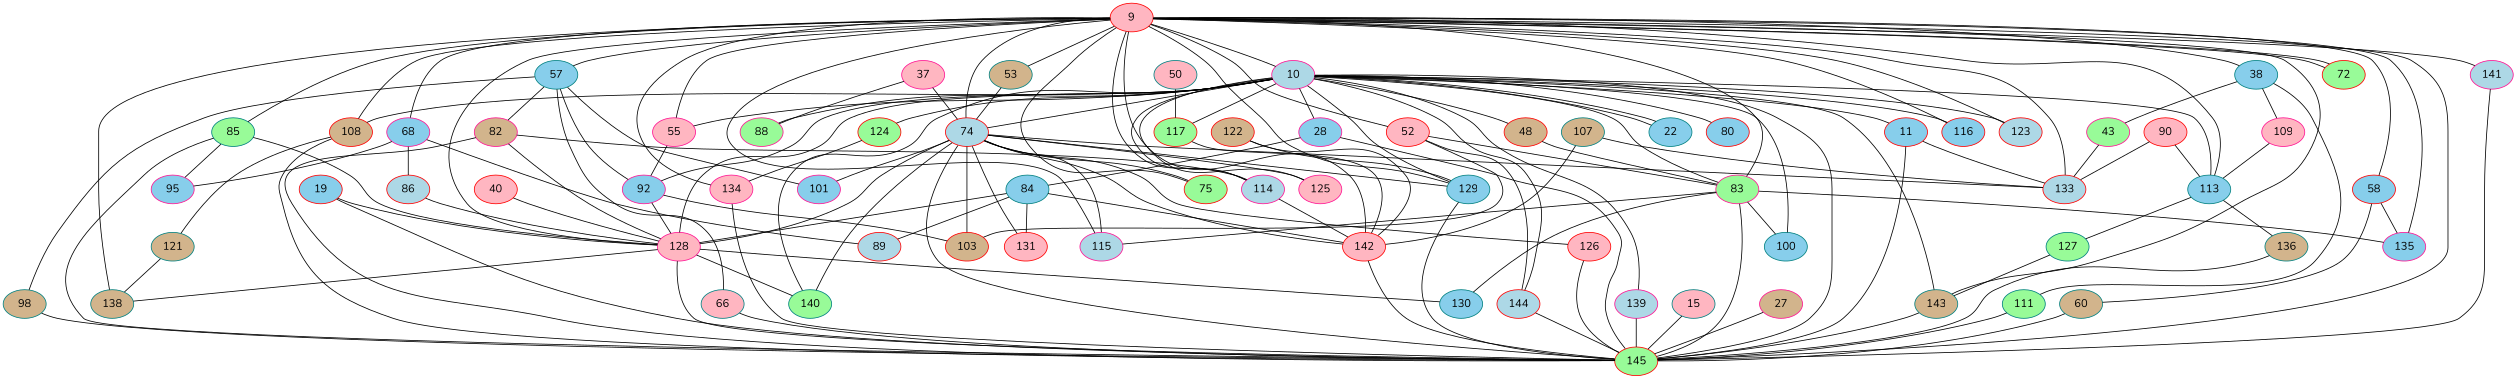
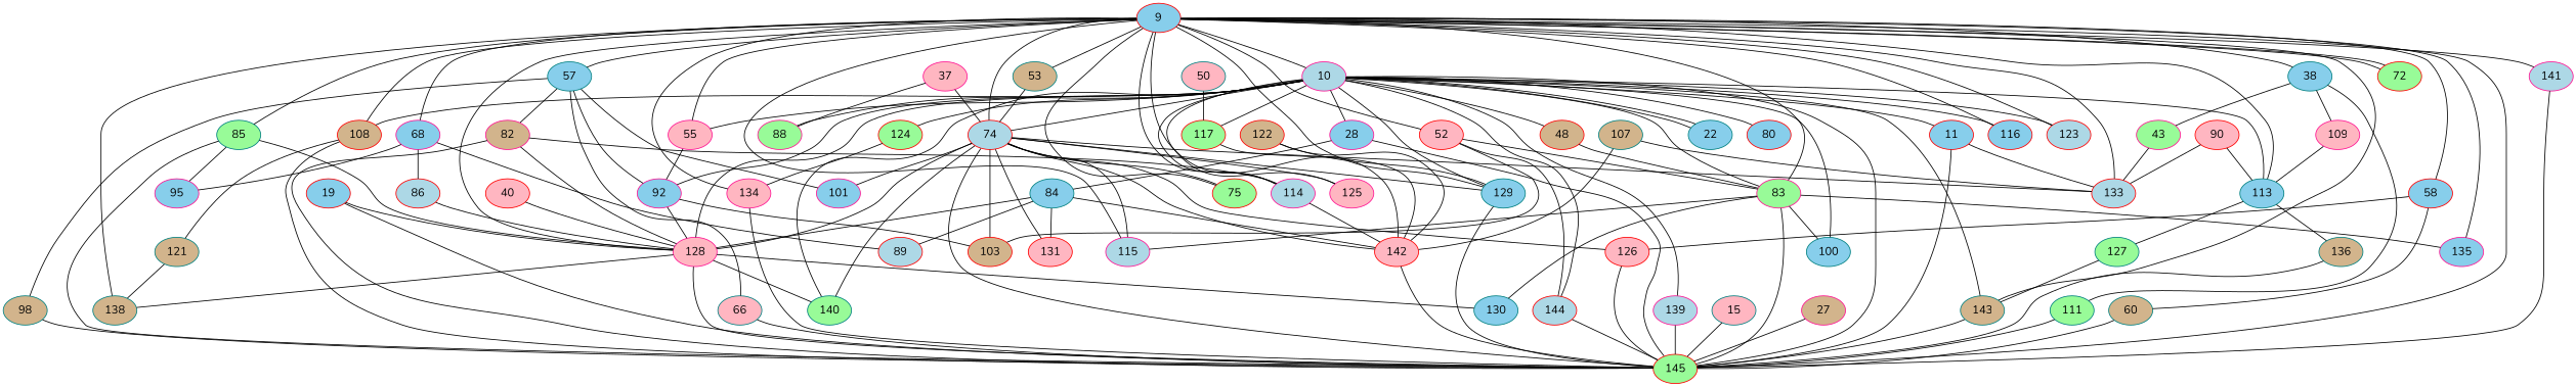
  graph {
    fontname=Nunito
    node [color=red fillcolor=skyblue fontname=Nunito style=filled]
    edge [fontname=Nunito]
-   9 [fillcolor=lightpink super="+8"]
+   9 [super="+8"]
    10 [color=deeppink fillcolor=lightblue super="+2"]
    38 [color=teal]
    52 [fillcolor=lightpink super="+26"]
    53 [color=teal fillcolor=tan]
    55 [color=deeppink fillcolor=lightpink super="+32+23"]
    57 [color=teal super="+12"]
    58
    68 [color=deeppink super="+51"]
    72 [fillcolor=palegreen]
    74 [fillcolor=lightblue super="+24+6"]
    75 [fillcolor=palegreen]
    83 [color=deeppink fillcolor=palegreen super="+14+54+76"]
    85 [color=teal fillcolor=palegreen super="+81"]
    108 [fillcolor=tan super="+87"]
    113 [color=teal super="+34+104"]
    114 [color=deeppink fillcolor=lightblue super="+97+102"]
    115 [color=deeppink fillcolor=lightblue super="+17"]
    116
    123 [fillcolor=lightblue]
    128 [color=deeppink fillcolor=lightpink super="+20+7+62"]
    129 [color=teal super="+31+63+120"]
    133 [fillcolor=lightblue super="+112"]
    134 [color=deeppink fillcolor=lightpink super="+93"]
    135 [color=deeppink]
    138 [color=teal fillcolor=tan super="+65+73"]
    141 [color=deeppink fillcolor=lightblue super="+78"]
    142 [fillcolor=lightpink super="+105+137"]
    143 [color=teal fillcolor=tan super="+91"]
    145 [fillcolor=palegreen super="+29+39+132+96+4"]
    11
    22 [color=teal]
    28 [color=deeppink]
    48 [fillcolor=tan]
    80
    88 [color=deeppink fillcolor=palegreen]
    92 [color=deeppink super="+30+45"]
    100 [color=teal]
    117 [fillcolor=palegreen super="+16+110"]
    124 [fillcolor=palegreen]
    125 [color=deeppink fillcolor=lightpink]
    139 [color=deeppink fillcolor=lightblue]
    140 [color=teal fillcolor=palegreen super="+119"]
    144 [fillcolor=lightblue super="+21"]
    43 [color=deeppink fillcolor=palegreen]
    109 [color=deeppink fillcolor=lightpink]
    111 [color=teal fillcolor=palegreen super="+106"]
    103 [fillcolor=tan super="+99+79"]
    66 [color=teal fillcolor=lightpink]
    82 [color=deeppink fillcolor=tan super="+42+41"]
    98 [color=teal fillcolor=tan]
    101 [color=deeppink]
    60 [color=teal fillcolor=tan super="+59"]
    126 [fillcolor=lightpink super="+33"]
    86 [fillcolor=lightblue]
    89 [fillcolor=lightblue]
    95 [color=deeppink]
    131 [fillcolor=lightpink]
    130 [color=teal]
    121 [color=teal fillcolor=tan]
    127 [color=teal fillcolor=palegreen]
    136 [color=teal fillcolor=tan]
    84 [color=teal super="+77"]
    15 [color=teal fillcolor=lightpink]
    19
    27 [color=deeppink fillcolor=tan]
    37 [color=deeppink fillcolor=lightpink]
    50 [color=teal fillcolor=lightpink]
    40 [fillcolor=lightpink]
    90 [fillcolor=lightpink]
    107 [color=teal fillcolor=tan]
    122 [fillcolor=tan]
    9 -- 10 [weight=4]
    9 -- 38 [weight=2]
    9 -- 52
    9 -- 53
    9 -- 55
    9 -- 57 [weight=3]
    9 -- 58 [weight=2]
    9 -- 68 [weight=2]
    9 -- 72
    9 -- 72
    9 -- 74 [weight=5]
    9 -- 75
    9 -- 83
    9 -- 85
    9 -- 108
    9 -- 113 [weight=2]
    9 -- 114 [weight=2]
    9 -- 115
    9 -- 116
    9 -- 123
    9 -- 128 [weight=6]
    9 -- 129
    9 -- 133 [weight=3]
    9 -- 134 [weight=2]
    9 -- 135
    9 -- 138 [weight=3]
    9 -- 141
    9 -- 142 [weight=2]
    9 -- 143 [weight=2]
    9 -- 145 [weight=5]
    10 -- 55 [weight=3]
    10 -- 74 [weight=4]
    10 -- 83
    10 -- 108 [weight=2]
    10 -- 113 [weight=3]
    10 -- 114 [weight=4]
    10 -- 116
    10 -- 123
    10 -- 128 [weight=5]
    10 -- 129 [weight=2]
    10 -- 143
    10 -- 145 [weight=4]
    10 -- 11
    10 -- 22
    10 -- 22
    10 -- 28
    10 -- 48
    10 -- 80 [weight=2]
    10 -- 88
    10 -- 92
    10 -- 100
    10 -- 117 [weight=2]
    10 -- 124
    10 -- 125
    10 -- 139
    10 -- 140
    10 -- 144
    38 -- 43
    38 -- 109
    38 -- 111
    52 -- 83
    52 -- 144
    52 -- 103
    53 -- 74
    55 -- 92
    57 -- 92
    57 -- 66
    57 -- 82
    57 -- 98
    57 -- 101
    58 -- 60
-   58 -- 135
+   58 -- 126
    68 -- 86
    68 -- 89
    68 -- 95
    74 -- 75
    74 -- 115
    74 -- 128 [weight=4]
    74 -- 129 [weight=2]
    74 -- 133 [weight=2]
    74 -- 142
    74 -- 145 [weight=7]
    74 -- 125
    74 -- 140
    74 -- 103 [weight=3]
    74 -- 101
    74 -- 126
    74 -- 131
    83 -- 115
    83 -- 135
    83 -- 145 [weight=5]
    83 -- 100
    83 -- 130
    85 -- 128
    85 -- 145
    85 -- 95
    108 -- 145
    108 -- 121
    113 -- 127
    113 -- 136
    114 -- 142 [weight=2]
    128 -- 138
    128 -- 145 [weight=7]
    128 -- 140
    128 -- 130
    129 -- 145
    134 -- 145
    141 -- 145
    142 -- 145
    143 -- 145
    11 -- 133
    11 -- 145
    28 -- 145
    28 -- 84
    48 -- 83
    92 -- 128
    92 -- 103
    117 -- 142
    124 -- 134
    139 -- 145
    144 -- 145 [weight=2]
    43 -- 133
    109 -- 113
    111 -- 145 [weight=2]
    66 -- 145
    82 -- 114
    82 -- 128
    82 -- 145
    98 -- 145
    60 -- 145 [weight=2]
    126 -- 145
    86 -- 128
    121 -- 138
    127 -- 143
    136 -- 145
    84 -- 128 [weight=2]
    84 -- 142
    84 -- 89
    84 -- 131
    15 -- 145 [weight=2]
    19 -- 128
    19 -- 145
    27 -- 145 [weight=3]
    37 -- 74 [weight=2]
    37 -- 88
    50 -- 117
    40 -- 128
    90 -- 113
    90 -- 133
    107 -- 133
    107 -- 142
    122 -- 129
    122 -- 142
  }
